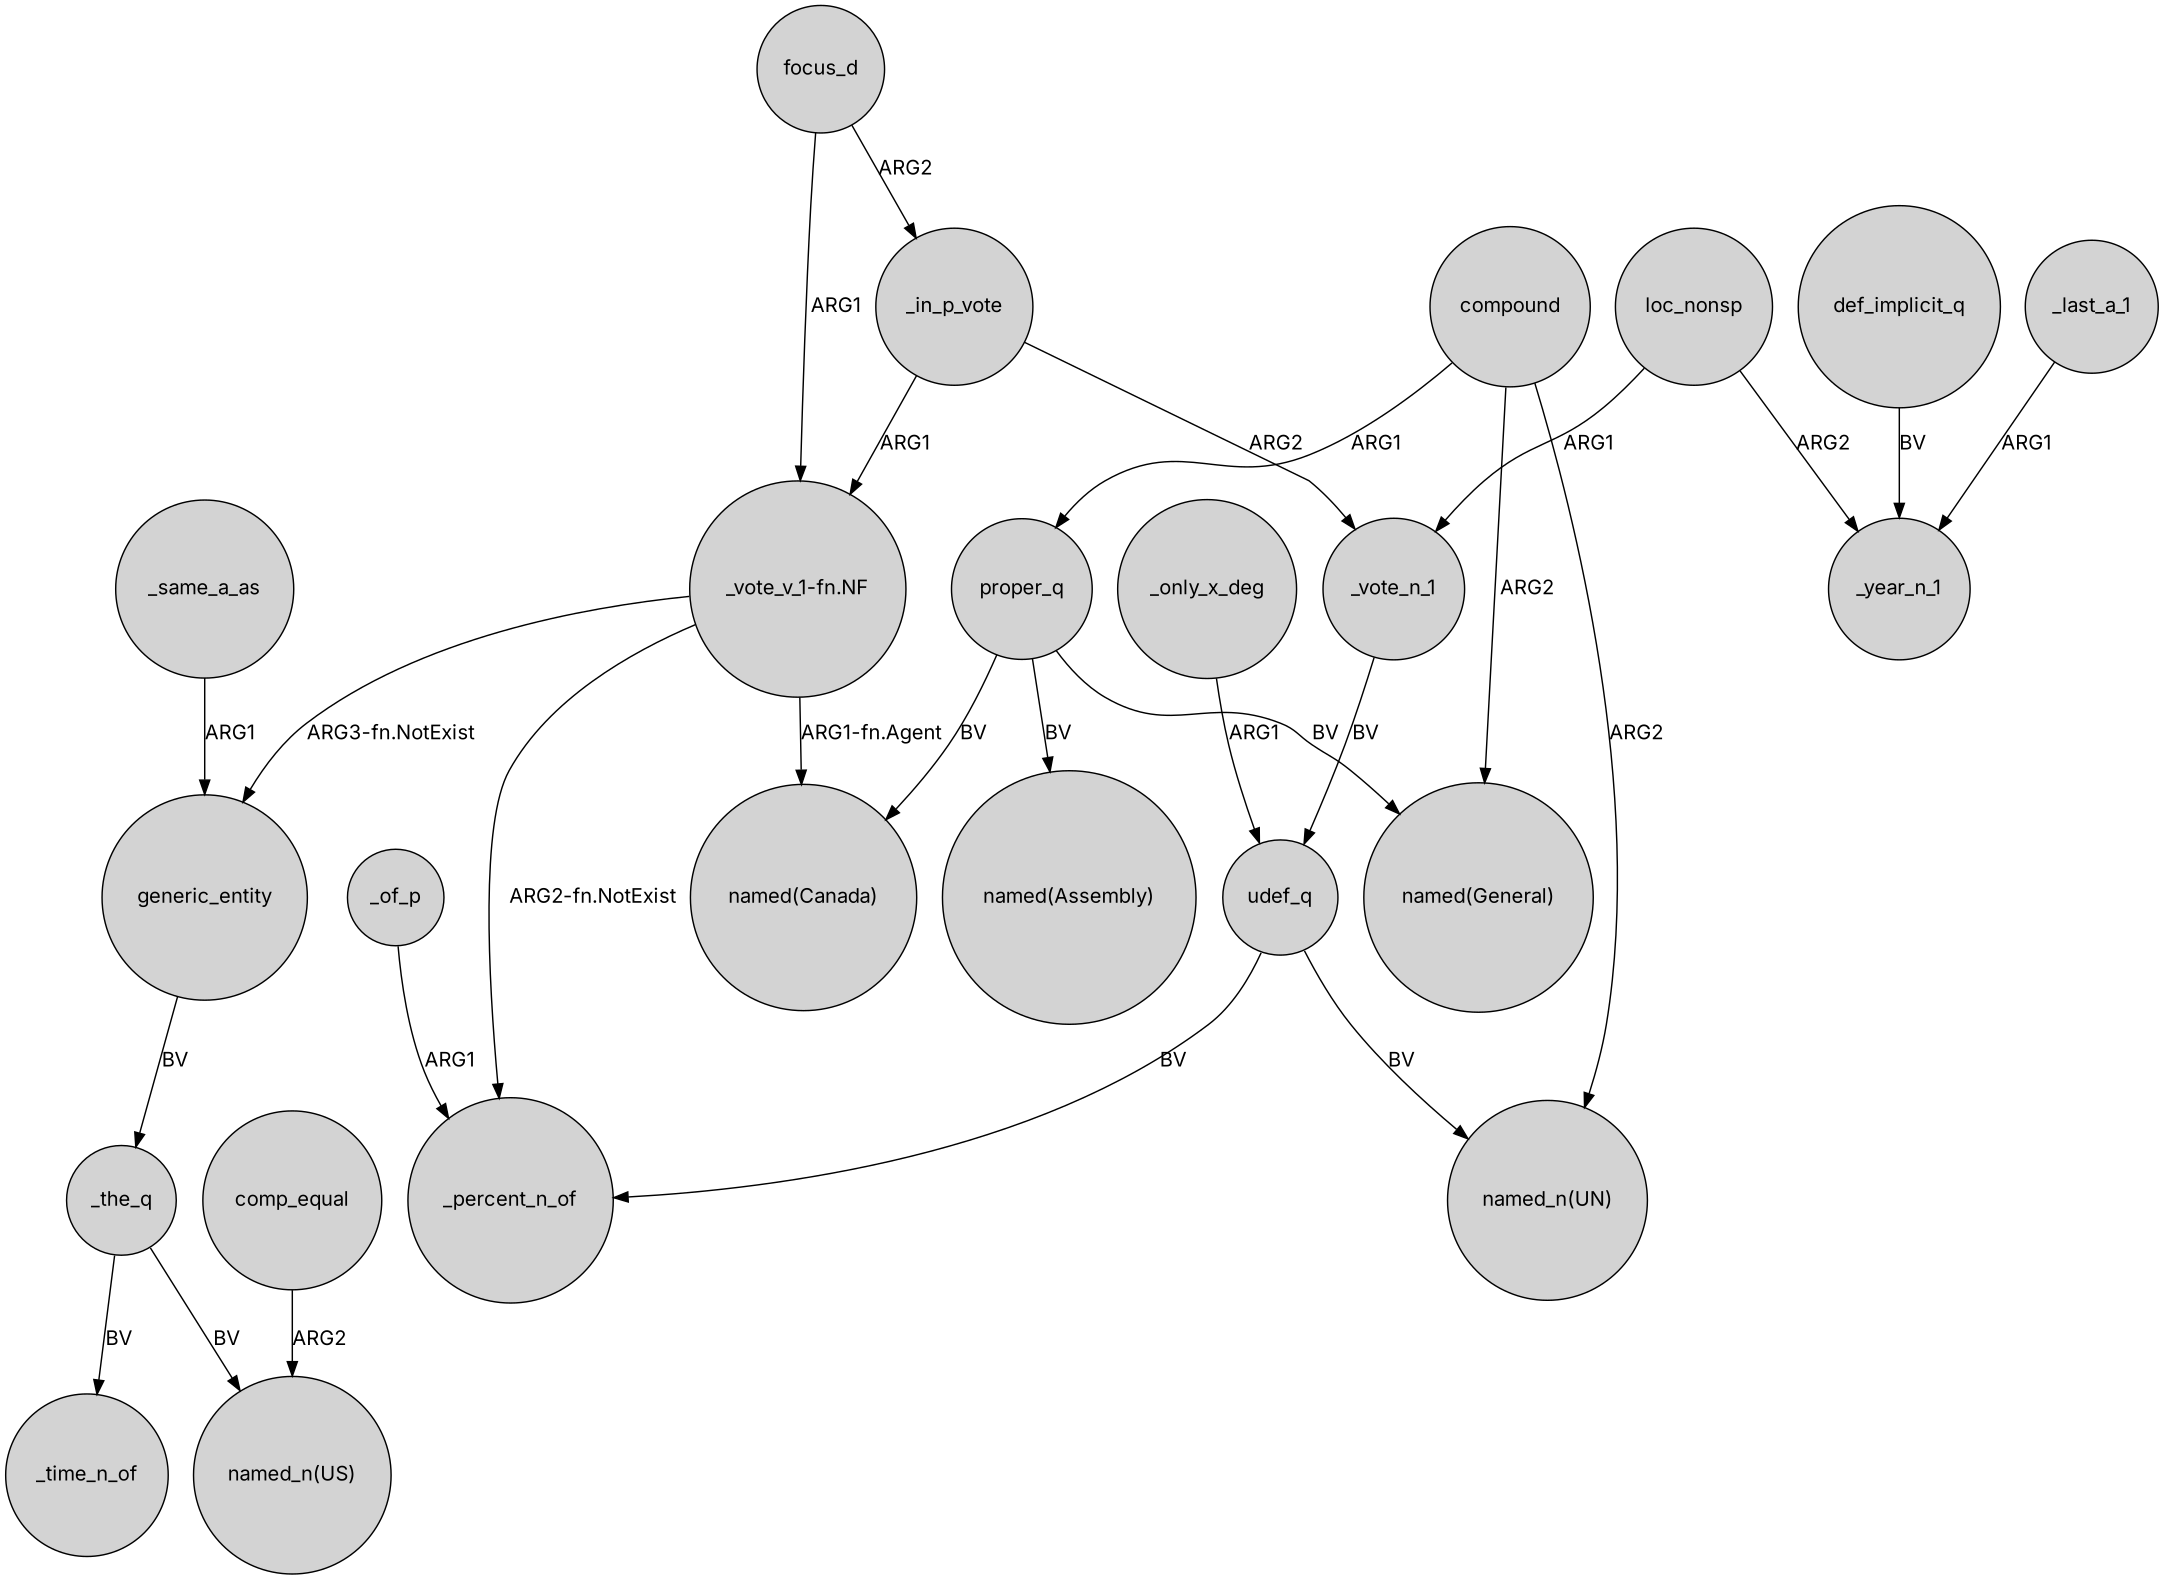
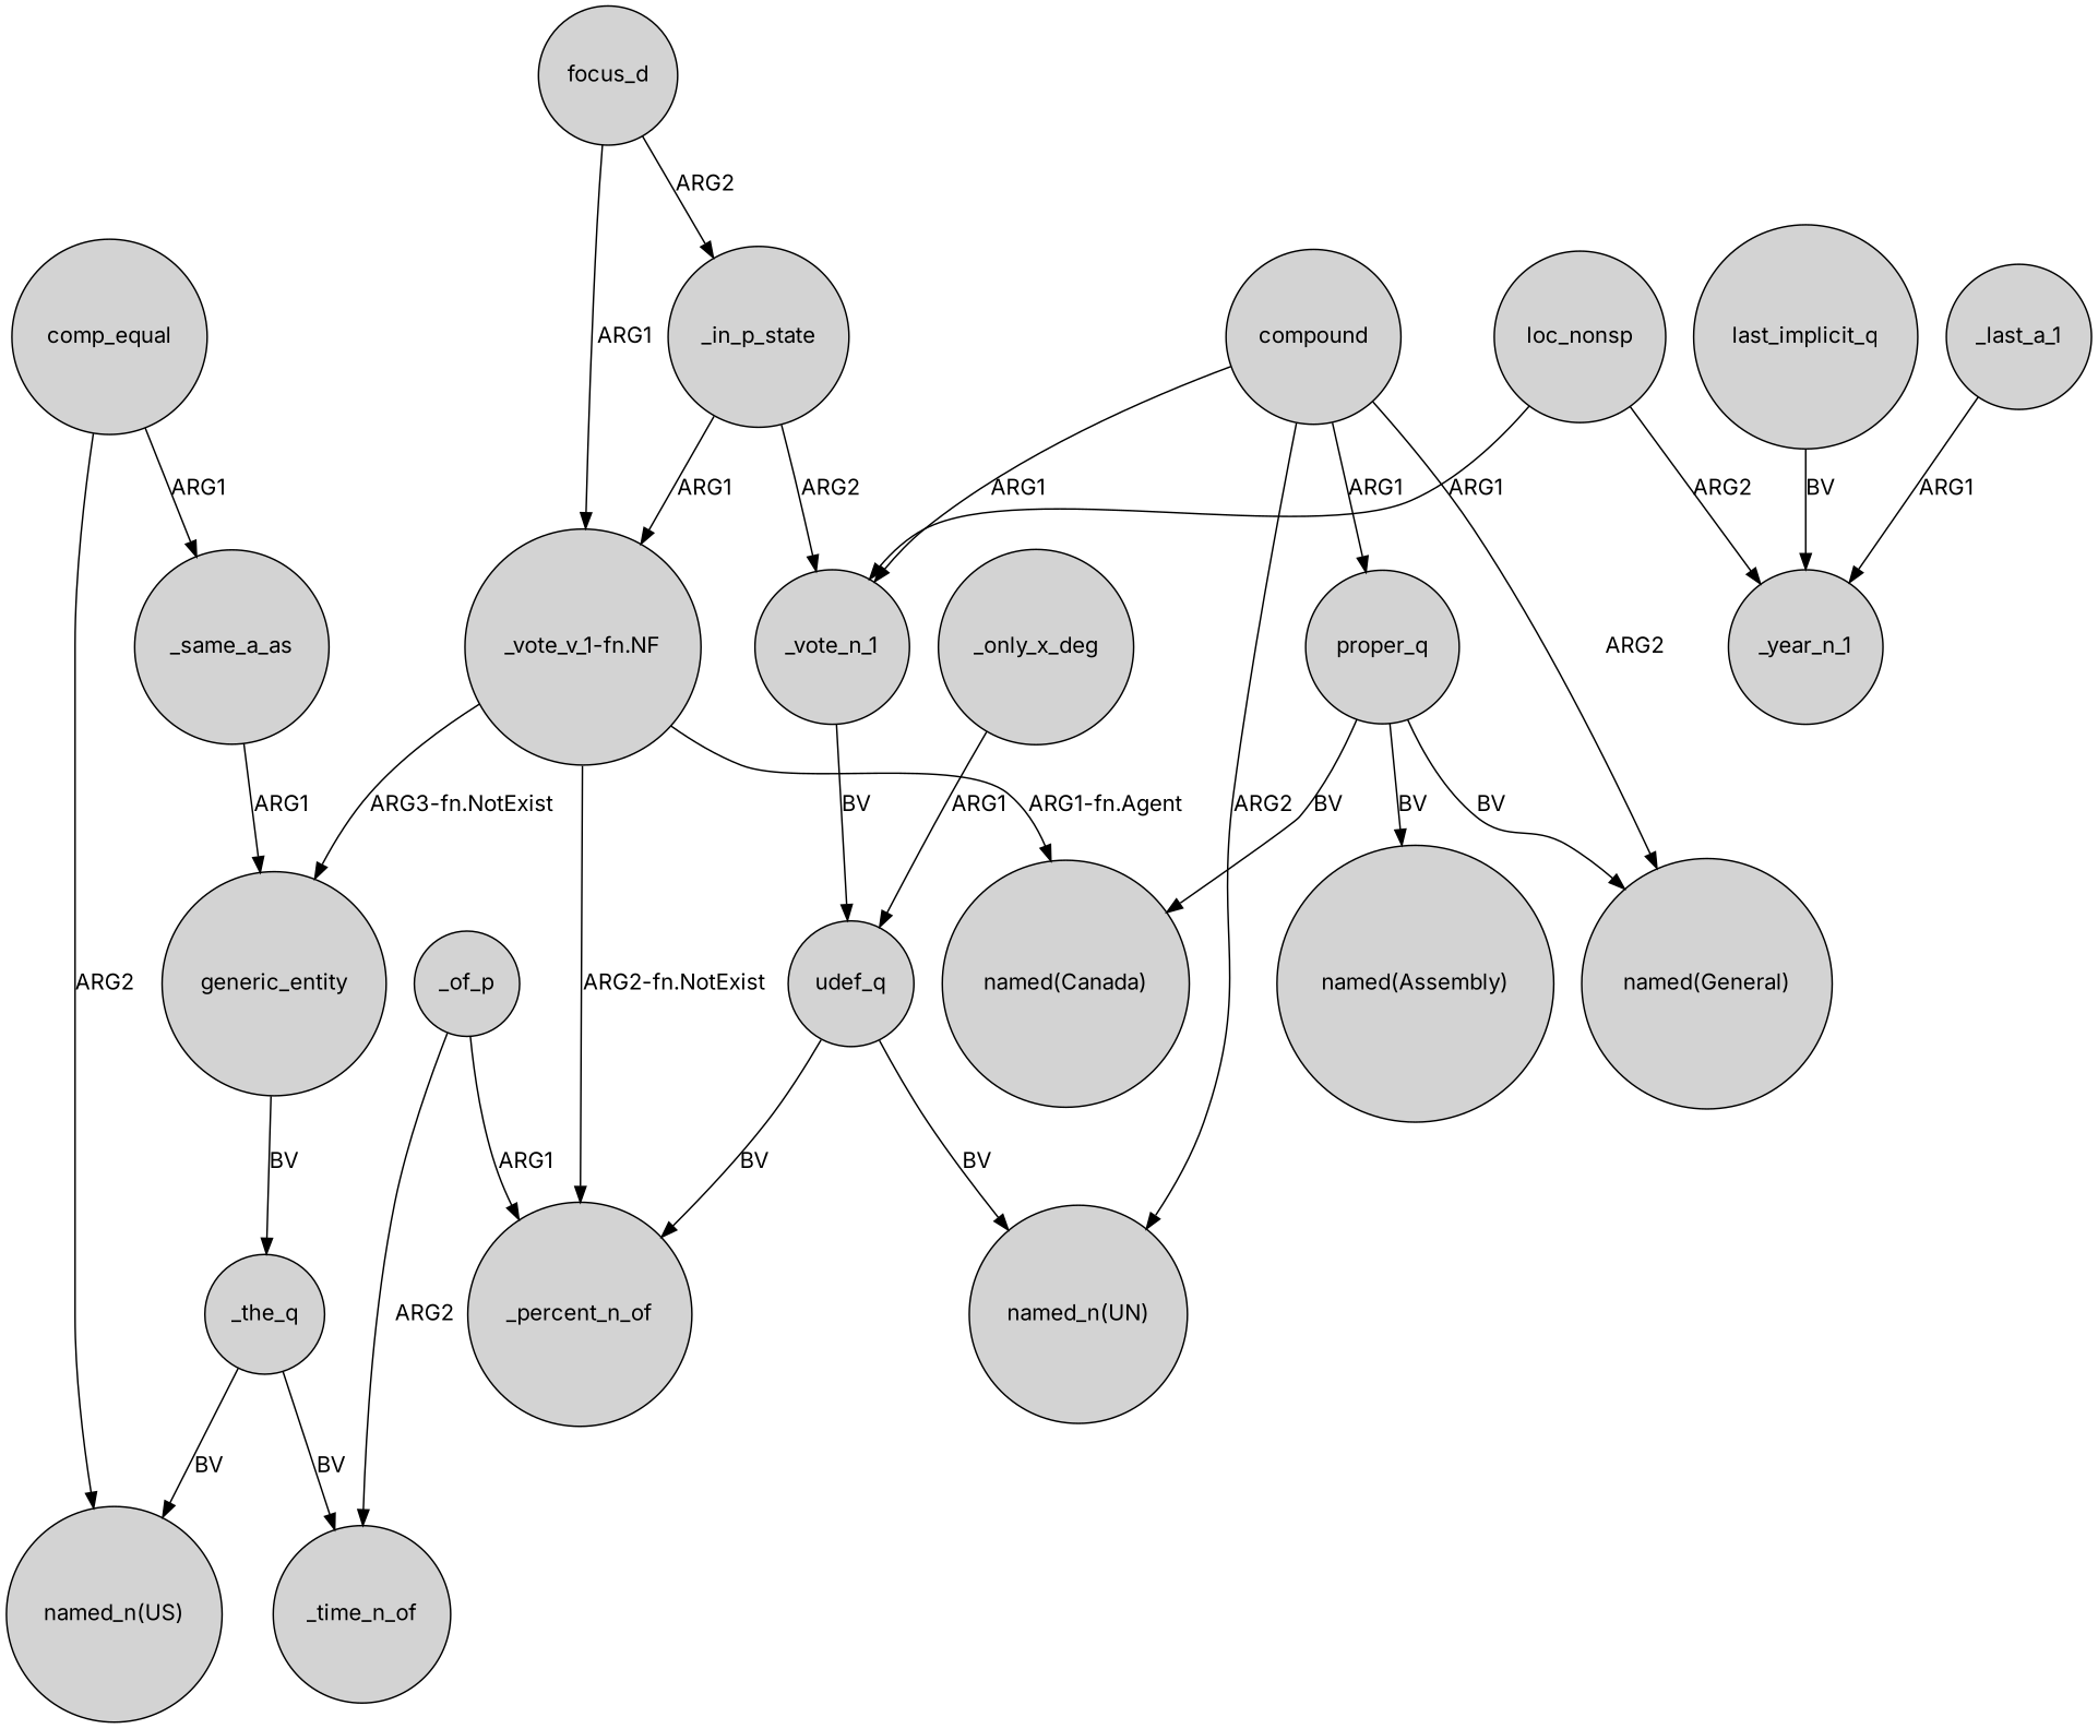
  digraph {
    fontname=Inter
    node [fontname=Inter shape=circle style=filled]
    edge [fontname=Inter]
    _the_q
    _time_n_of
    "named_n(US)"
    generic_entity
    _only_x_deg
    udef_q
    _percent_n_of
    "named_n(UN)"
    _vote_n_1
    "_vote_v_1-fn.NF"
    "named(Canada)"
    loc_nonsp
    _year_n_1
-   def_implicit_q
+   def_implicit_q [label=last_implicit_q]
    proper_q
    "named(General)"
    "named(Assembly)"
    focus_d
-   _in_p_state [label=_in_p_vote]
+   _in_p_state
    _of_p
    compound
    _same_a_as
    comp_equal
    _last_a_1
    _the_q -> _time_n_of [label=BV]
    _the_q -> "named_n(US)" [label=BV]
    generic_entity -> _the_q [label=BV]
    _only_x_deg -> udef_q [label=ARG1]
    udef_q -> _percent_n_of [label=BV]
    udef_q -> "named_n(UN)" [label=BV]
    _vote_n_1 -> udef_q [label=BV]
    "_vote_v_1-fn.NF" -> generic_entity [label="ARG3-fn.NotExist"]
    "_vote_v_1-fn.NF" -> _percent_n_of [label="ARG2-fn.NotExist"]
    "_vote_v_1-fn.NF" -> "named(Canada)" [label="ARG1-fn.Agent"]
    loc_nonsp -> _vote_n_1 [label=ARG1]
    loc_nonsp -> _year_n_1 [label=ARG2]
    def_implicit_q -> _year_n_1 [label=BV]
    proper_q -> "named(Canada)" [label=BV]
    proper_q -> "named(General)" [label=BV]
    proper_q -> "named(Assembly)" [label=BV]
    focus_d -> "_vote_v_1-fn.NF" [label=ARG1]
    focus_d -> _in_p_state [label=ARG2]
    _in_p_state -> _vote_n_1 [label=ARG2]
    _in_p_state -> "_vote_v_1-fn.NF" [label=ARG1]
+   _of_p -> _time_n_of [label=ARG2]
    _of_p -> _percent_n_of [label=ARG1]
    compound -> "named_n(UN)" [label=ARG2]
+   compound -> _vote_n_1 [label=ARG1]
    compound -> proper_q [label=ARG1]
    compound -> "named(General)" [label=ARG2]
    _same_a_as -> generic_entity [label=ARG1]
    comp_equal -> "named_n(US)" [label=ARG2]
+   comp_equal -> _same_a_as [label=ARG1]
    _last_a_1 -> _year_n_1 [label=ARG1]
  }
